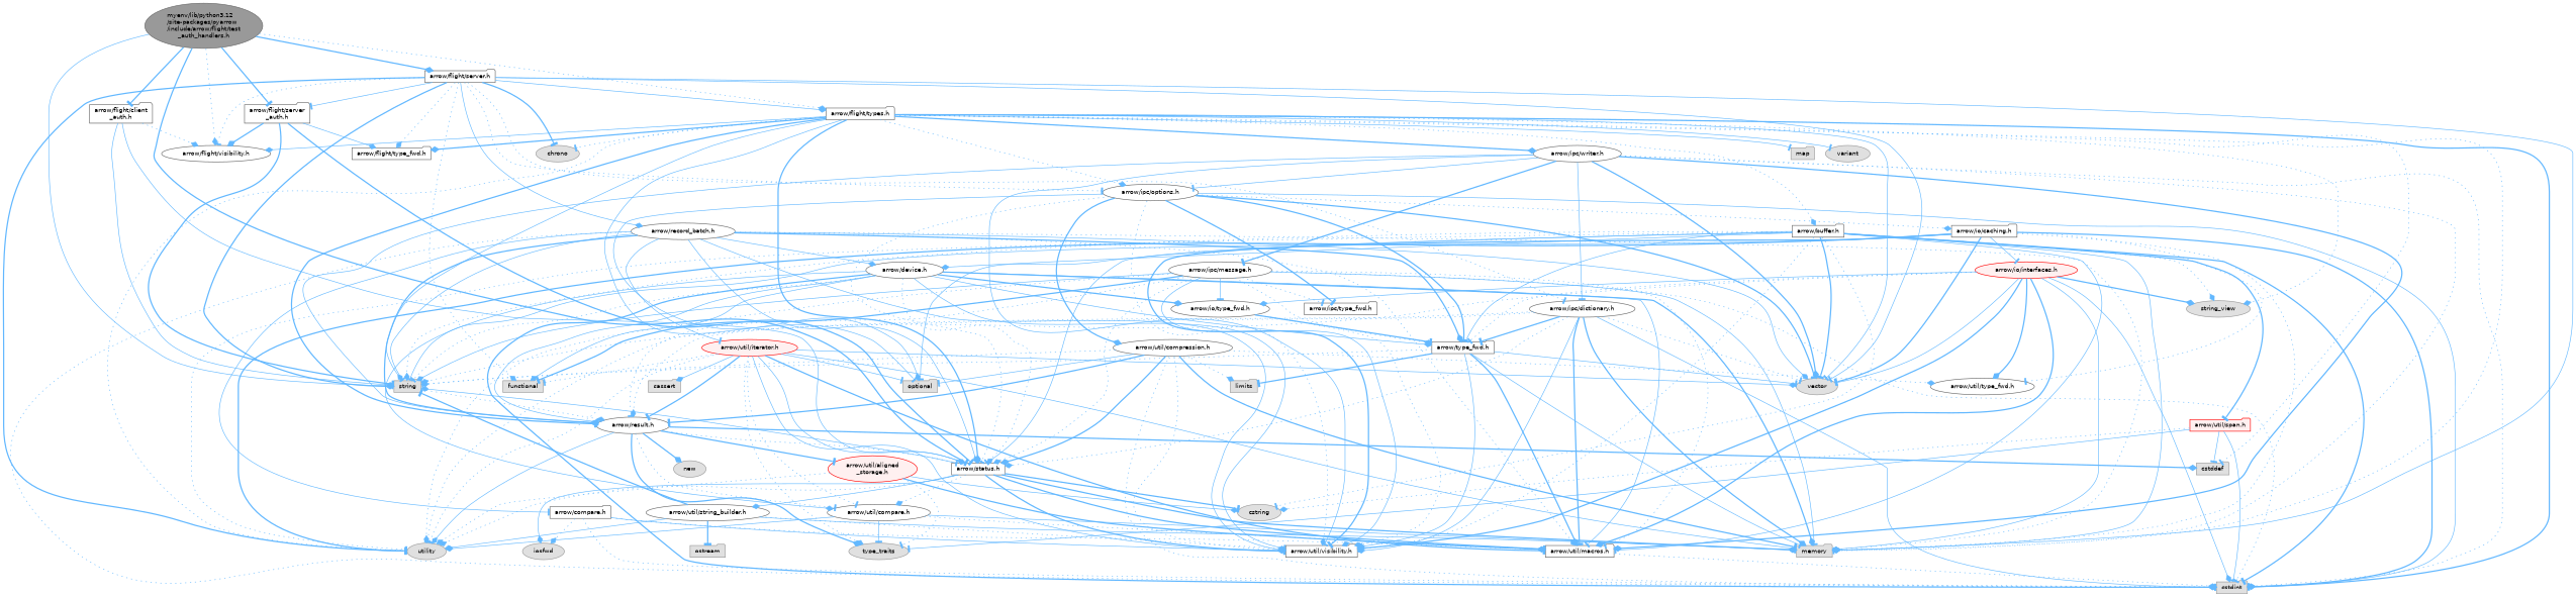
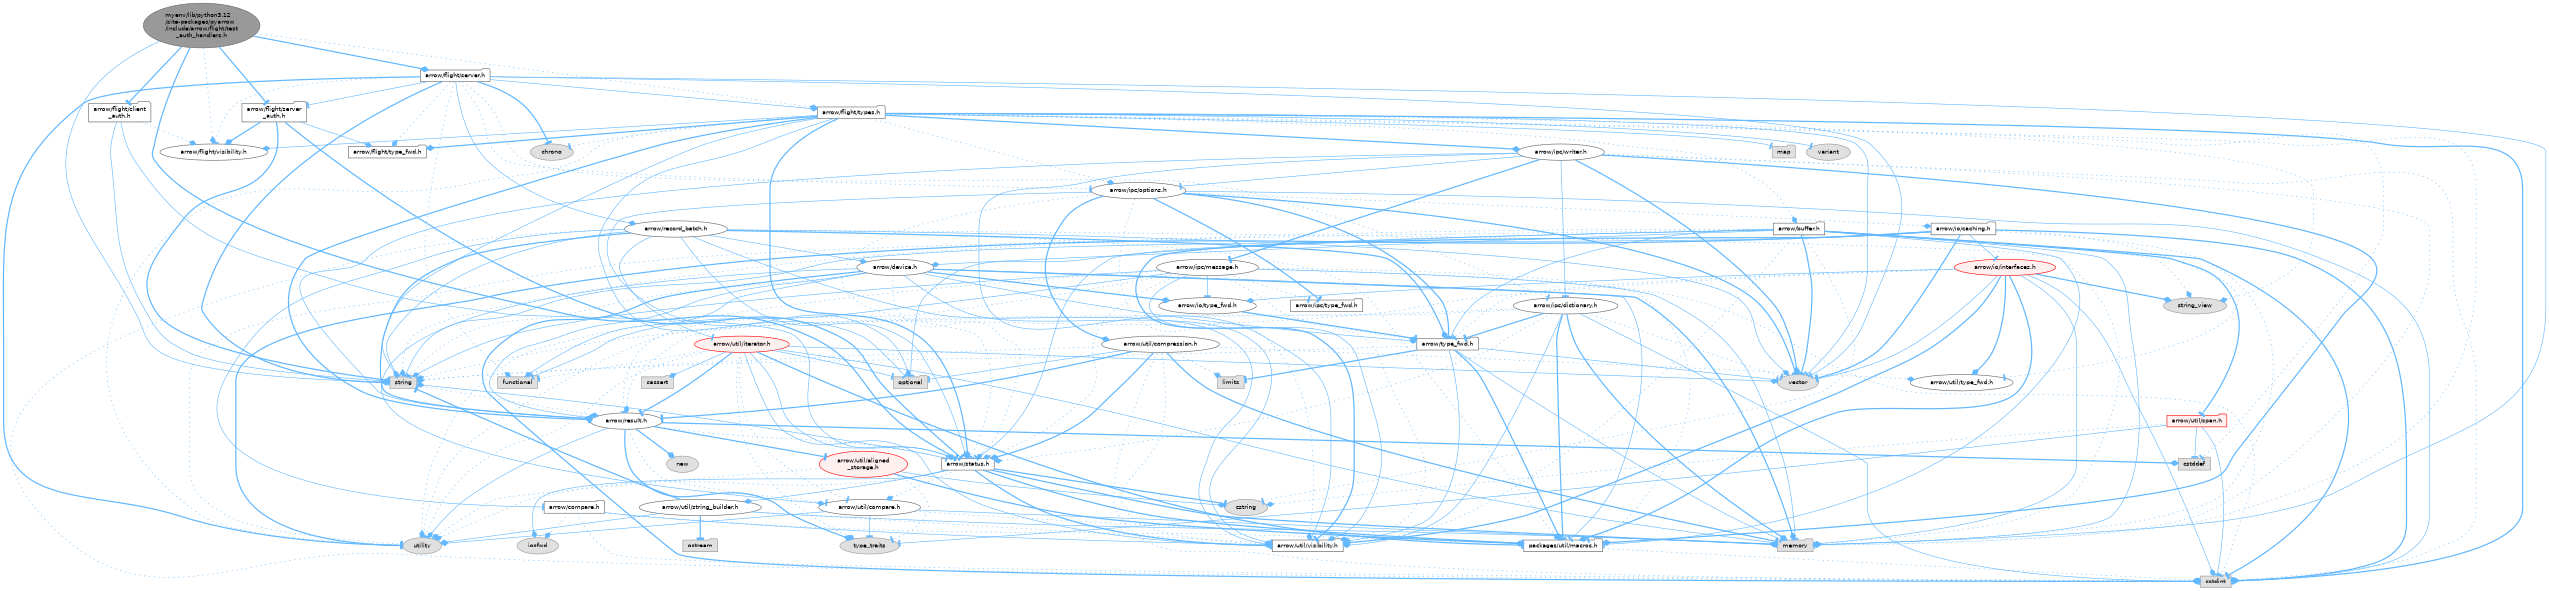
  digraph {
    node [color=grey40 fillcolor=white fontname=Helvetica fontsize=10 shape=ellipse style=filled]
    edge [arrowhead=diamond color=steelblue1 fontname=Helvetica fontsize=10 labelfontname=Helvetica labelfontsize=10 style=solid]
    n1 [color=gray40 fillcolor=grey60 fontcolor=black height=0.2 label="myenv/lib/python3.12\l/site-packages/pyarrow\l/include/arrow/flight/test\l_auth_handlers.h" width=0.4]
    n2 [color=grey60 fillcolor="#E0E0E0" height=0.2 label=string shape=folder width=0.4]
    n3 [height=0.2 label="arrow/flight/client\l_auth.h" shape=folder width=0.4]
    n4 [height=0.2 label="arrow/flight/visibility.h" width=0.4]
    n5 [height=0.2 label="arrow/status.h" shape=folder width=0.4]
    n6 [height=0.2 label="arrow/flight/server.h" shape=folder width=0.4]
    n7 [height=0.2 label="arrow/flight/server\l_auth.h" shape=folder width=0.4]
    n8 [height=0.2 label="arrow/flight/types.h" shape=folder width=0.4]
    n9 [height=0.2 label="arrow/result.h" width=0.4]
    n10 [color=grey60 fillcolor="#E0E0E0" height=0.2 label=cstring width=0.4]
    n11 [color=grey60 fillcolor="#E0E0E0" height=0.2 label=iosfwd width=0.4]
    n12 [color=grey60 fillcolor="#E0E0E0" height=0.2 label=memory shape=folder width=0.4]
    n13 [color=grey60 fillcolor="#E0E0E0" height=0.2 label=utility width=0.4]
    n14 [height=0.2 label="arrow/util/compare.h" width=0.4]
-   n15 [height=0.2 label="arrow/util/macros.h" shape=folder width=0.4]
+   n15 [height=0.2 label="packages/util/macros.h" shape=folder width=0.4]
    n16 [height=0.2 label="arrow/util/string_builder.h" width=0.4]
    n17 [height=0.2 label="arrow/util/visibility.h" shape=folder width=0.4]
    n18 [color=grey60 fillcolor="#E0E0E0" height=0.2 label=chrono width=0.4]
    n19 [color=grey60 fillcolor="#E0E0E0" height=0.2 label=functional shape=folder width=0.4]
    n20 [color=grey60 fillcolor="#E0E0E0" height=0.2 label=vector width=0.4]
    n21 [height=0.2 label="arrow/flight/type_fwd.h" shape=folder width=0.4]
    n22 [height=0.2 label="arrow/ipc/options.h" width=0.4]
    n23 [height=0.2 label="arrow/ipc/dictionary.h" width=0.4]
    n24 [height=0.2 label="arrow/record_batch.h" width=0.4]
    n25 [color=grey60 fillcolor="#E0E0E0" height=0.2 label=cstdint shape=folder width=0.4]
    n26 [color=grey60 fillcolor="#E0E0E0" height=0.2 label=cstddef shape=folder width=0.4]
    n27 [color=grey60 fillcolor="#E0E0E0" height=0.2 label=map shape=folder width=0.4]
    n28 [color=grey60 fillcolor="#E0E0E0" height=0.2 label=optional shape=folder width=0.4]
    n29 [color=grey60 fillcolor="#E0E0E0" height=0.2 label=string_view width=0.4]
    n30 [color=grey60 fillcolor="#E0E0E0" height=0.2 label=variant width=0.4]
    n31 [height=0.2 label="arrow/buffer.h" shape=folder width=0.4]
    n32 [height=0.2 label="arrow/ipc/writer.h" width=0.4]
    n33 [color=grey60 fillcolor="#E0E0E0" height=0.2 label=type_traits width=0.4]
    n34 [color=grey60 fillcolor="#E0E0E0" height=0.2 label=ostream shape=folder width=0.4]
    n35 [height=0.2 label="arrow/type_fwd.h" shape=folder width=0.4]
    n36 [height=0.2 label="arrow/io/caching.h" shape=folder width=0.4]
    n37 [height=0.2 label="arrow/ipc/type_fwd.h" shape=folder width=0.4]
    n38 [height=0.2 label="arrow/util/compression.h" width=0.4]
    n39 [height=0.2 label="arrow/device.h" width=0.4]
    n40 [height=0.2 label="arrow/compare.h" shape=folder width=0.4]
    n41 [color=red fillcolor="#FFF0F0" height=0.2 label="arrow/util/iterator.h" width=0.4]
    n42 [color=red fillcolor="#FFF0F0" height=0.2 label="arrow/util/span.h" shape=folder width=0.4]
    n43 [color=grey60 fillcolor="#E0E0E0" height=0.2 label=new width=0.4]
    n44 [color=red fillcolor="#FFF0F0" height=0.2 label="arrow/util/aligned\l_storage.h" width=0.4]
    n45 [height=0.2 label="arrow/ipc/message.h" width=0.4]
    n46 [height=0.2 label="arrow/io/type_fwd.h" width=0.4]
    n47 [color=grey60 fillcolor="#E0E0E0" height=0.2 label=limits shape=folder width=0.4]
    n48 [color=red fillcolor="#FFF0F0" height=0.2 label="arrow/io/interfaces.h" width=0.4]
    n49 [height=0.2 label="arrow/util/type_fwd.h" width=0.4]
    n50 [color=grey60 fillcolor="#E0E0E0" height=0.2 label=cassert shape=folder width=0.4]
    n1 -> n2 [arrowhead=tee]
    n1 -> n3 [arrowhead=tee style=bold]
    n1 -> n4 [style=dotted]
    n1 -> n5 [arrowhead=tee style=bold]
    n1 -> n6 [style=bold]
    n1 -> n7 [arrowhead=tee style=bold]
    n1 -> n8 [style=dotted]
    n2 -> n9 [style=dotted]
    n3 -> n2
    n3 -> n4 [style=dotted]
    n3 -> n5
    n5 -> n2
    n5 -> n10 [arrowhead=tee style=bold]
    n5 -> n11
    n5 -> n12 [style=bold]
    n5 -> n13 [style=dotted]
    n5 -> n14 [style=dotted]
    n5 -> n15 [arrowhead=tee style=bold]
    n5 -> n16
    n5 -> n17 [arrowhead=tee style=bold]
    n6 -> n2 [style=bold]
    n6 -> n4 [arrowhead=tee style=dotted]
    n6 -> n7 [arrowhead=tee]
    n6 -> n8
    n6 -> n12
    n6 -> n13 [arrowhead=tee style=bold]
    n6 -> n18 [arrowhead=tee style=bold]
    n6 -> n19 [style=dotted]
    n6 -> n20 [arrowhead=tee]
    n6 -> n21 [style=dotted]
    n6 -> n22 [arrowhead=tee style=dotted]
    n6 -> n23 [arrowhead=tee style=dotted]
    n6 -> n24
    n7 -> n2 [arrowhead=tee style=bold]
    n7 -> n4 [style=bold]
    n7 -> n5 [arrowhead=tee style=bold]
    n7 -> n21
    n8 -> n2
    n8 -> n4
    n8 -> n5 [style=bold]
    n8 -> n9 [arrowhead=tee style=bold]
    n8 -> n12 [style=dotted]
    n8 -> n13 [arrowhead=tee style=dotted]
    n8 -> n18 [arrowhead=tee style=dotted]
    n8 -> n20 [arrowhead=tee]
    n8 -> n21 [style=bold]
    n8 -> n22 [style=dotted]
    n8 -> n25 [arrowhead=tee style=bold]
    n8 -> n26 [arrowhead=tee style=dotted]
    n8 -> n27 [arrowhead=tee]
    n8 -> n28 [arrowhead=tee]
    n8 -> n29 [style=dotted]
    n8 -> n30 [arrowhead=tee]
    n8 -> n31 [style=dotted]
    n8 -> n32 [style=bold]
    n9 -> n5 [arrowhead=tee style=dotted]
    n9 -> n13
    n9 -> n14 [arrowhead=tee style=dotted]
    n9 -> n26 [style=bold]
    n9 -> n33 [style=bold]
    n9 -> n43 [style=bold]
    n9 -> n44 [arrowhead=tee style=bold]
    n14 -> n12 [arrowhead=tee]
    n14 -> n13
    n14 -> n15 [arrowhead=tee style=dotted]
    n14 -> n33 [arrowhead=tee]
    n15 -> n25 [style=dotted]
    n16 -> n2 [arrowhead=tee style=bold]
    n16 -> n12
    n16 -> n13
    n16 -> n17 [style=dotted]
    n16 -> n34 [arrowhead=tee style=bold]
    n22 -> n5 [arrowhead=tee style=dotted]
    n22 -> n17 [style=dotted]
    n22 -> n20 [arrowhead=tee style=bold]
    n22 -> n25 [arrowhead=tee]
    n22 -> n28
    n22 -> n35 [arrowhead=tee style=bold]
    n22 -> n36 [style=dotted]
    n22 -> n37 [arrowhead=tee style=bold]
    n22 -> n38 [style=bold]
    n23 -> n5 [style=dotted]
    n23 -> n9 [style=dotted]
    n23 -> n12 [style=bold]
    n23 -> n13 [arrowhead=tee style=dotted]
    n23 -> n15 [arrowhead=tee style=bold]
    n23 -> n17
    n23 -> n20 [arrowhead=tee style=dotted]
    n23 -> n25
    n23 -> n35 [arrowhead=tee style=bold]
    n24 -> n2 [arrowhead=tee]
    n24 -> n5
    n24 -> n9 [arrowhead=tee style=bold]
    n24 -> n12 [style=dotted]
    n24 -> n15 [style=dotted]
    n24 -> n17
    n24 -> n20
    n24 -> n25 [arrowhead=tee style=dotted]
    n24 -> n35 [style=bold]
    n24 -> n39
    n24 -> n40 [arrowhead=tee]
    n24 -> n41 [arrowhead=tee]
    n31 -> n2 [style=dotted]
    n31 -> n5
    n31 -> n10 [arrowhead=tee style=dotted]
    n31 -> n12
    n31 -> n13 [arrowhead=tee style=dotted]
    n31 -> n15 [arrowhead=tee]
    n31 -> n17 [arrowhead=tee style=dotted]
    n31 -> n20 [arrowhead=tee style=bold]
    n31 -> n25 [arrowhead=tee style=bold]
    n31 -> n28 [arrowhead=tee]
    n31 -> n29 [style=dotted]
    n31 -> n35 [arrowhead=tee]
    n31 -> n39
    n31 -> n42 [arrowhead=tee style=bold]
    n32 -> n9
    n32 -> n12 [arrowhead=tee style=dotted]
    n32 -> n15 [style=bold]
    n32 -> n17 [arrowhead=tee]
    n32 -> n20 [style=bold]
    n32 -> n22 [arrowhead=tee]
    n32 -> n23 [arrowhead=tee]
    n32 -> n25 [style=dotted]
    n32 -> n45 [arrowhead=tee style=bold]
    n35 -> n2 [arrowhead=tee style=dotted]
    n35 -> n12 [arrowhead=tee]
    n35 -> n15 [style=bold]
    n35 -> n17
    n35 -> n20 [arrowhead=tee]
    n35 -> n47 [arrowhead=tee style=bold]
    n36 -> n2 [arrowhead=tee]
    n36 -> n12 [style=dotted]
    n36 -> n13 [arrowhead=tee style=bold]
    n36 -> n17 [arrowhead=tee style=bold]
    n36 -> n20 [arrowhead=tee style=bold]
    n36 -> n25 [style=bold]
    n36 -> n48 [arrowhead=tee]
    n36 -> n49 [arrowhead=tee style=dotted]
    n38 -> n2 [style=dotted]
    n38 -> n5 [style=bold]
    n38 -> n9 [arrowhead=tee style=bold]
    n38 -> n12 [arrowhead=tee style=bold]
    n38 -> n17 [style=dotted]
    n38 -> n25 [arrowhead=tee style=dotted]
    n38 -> n28 [arrowhead=tee]
    n38 -> n47 [style=dotted]
    n38 -> n49 [style=dotted]
    n39 -> n2 [arrowhead=tee style=dotted]
    n39 -> n5 [arrowhead=tee style=dotted]
    n39 -> n9 [arrowhead=tee]
    n39 -> n12 [style=bold]
    n39 -> n14
    n39 -> n15 [arrowhead=tee]
    n39 -> n17 [arrowhead=tee]
    n39 -> n19
    n39 -> n25 [style=bold]
    n39 -> n35
    n39 -> n46 [style=bold]
    n40 -> n11 [style=dotted]
    n40 -> n15 [style=dotted]
    n40 -> n17 [arrowhead=tee]
    n40 -> n25 [style=dotted]
    n41 -> n5
    n41 -> n9 [arrowhead=tee style=bold]
    n41 -> n12 [arrowhead=tee]
    n41 -> n13 [arrowhead=tee style=dotted]
    n41 -> n14 [arrowhead=tee style=dotted]
    n41 -> n15 [arrowhead=tee style=bold]
    n41 -> n17
    n41 -> n19 [arrowhead=tee style=dotted]
    n41 -> n20
    n41 -> n28 [arrowhead=tee]
    n41 -> n33 [style=dotted]
    n41 -> n50
    n42 -> n10 [style=dotted]
    n42 -> n25 [arrowhead=tee]
    n42 -> n26 [arrowhead=tee]
    n42 -> n33 [arrowhead=tee]
    n44 -> n10
    n44 -> n13 [style=dotted]
    n44 -> n15 [style=bold]
    n44 -> n33 [arrowhead=tee style=dotted]
    n45 -> n2
    n45 -> n5 [style=dotted]
    n45 -> n9 [arrowhead=tee style=dotted]
    n45 -> n12 [arrowhead=tee]
    n45 -> n13 [style=dotted]
    n45 -> n15 [arrowhead=tee style=dotted]
    n45 -> n17
-   n45 -> n19 [arrowhead=tee style=bold]
+   n45 -> n19 [arrowhead=tee]
    n45 -> n25 [arrowhead=tee style=dotted]
    n45 -> n35 [style=dotted]
    n45 -> n37 [arrowhead=tee style=dotted]
    n45 -> n46 [arrowhead=tee]
    n46 -> n17 [style=dotted]
    n46 -> n35 [arrowhead=tee style=bold]
    n48 -> n2 [style=dotted]
    n48 -> n12
    n48 -> n15 [style=bold]
    n48 -> n17 [style=bold]
    n48 -> n20 [arrowhead=tee]
    n48 -> n25
    n48 -> n29 [style=bold]
    n48 -> n35 [arrowhead=tee style=dotted]
    n48 -> n46
    n48 -> n49 [style=bold]
  }
